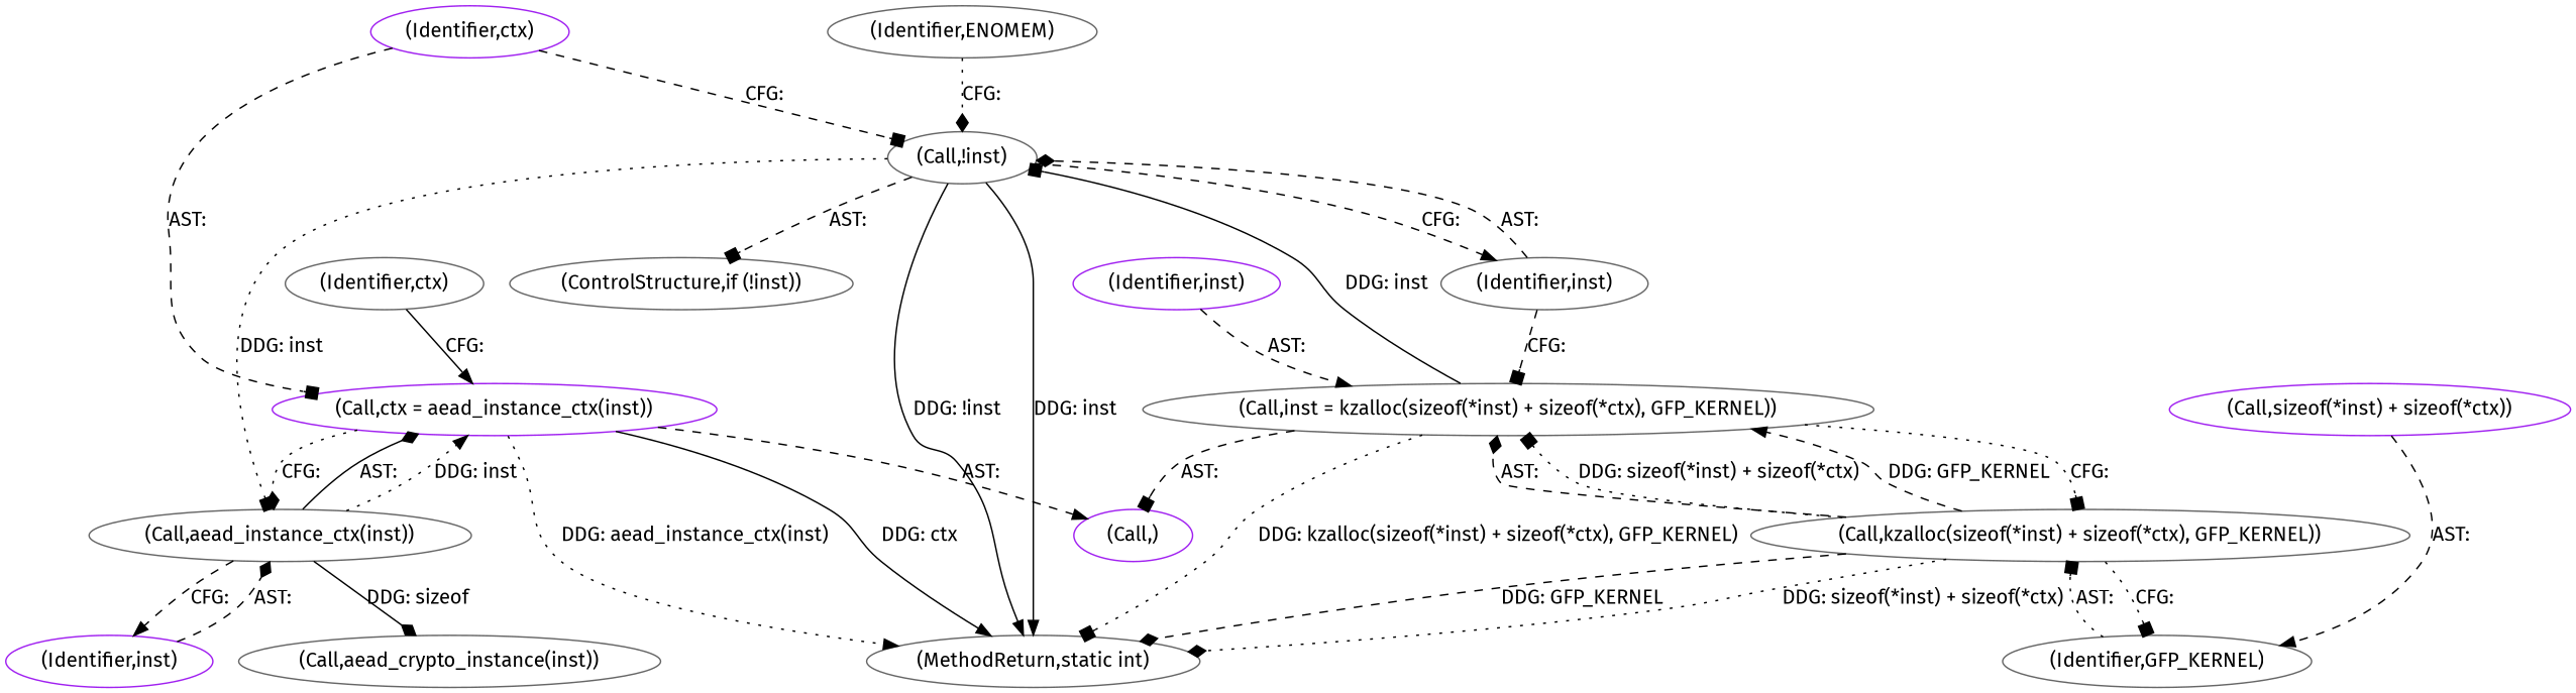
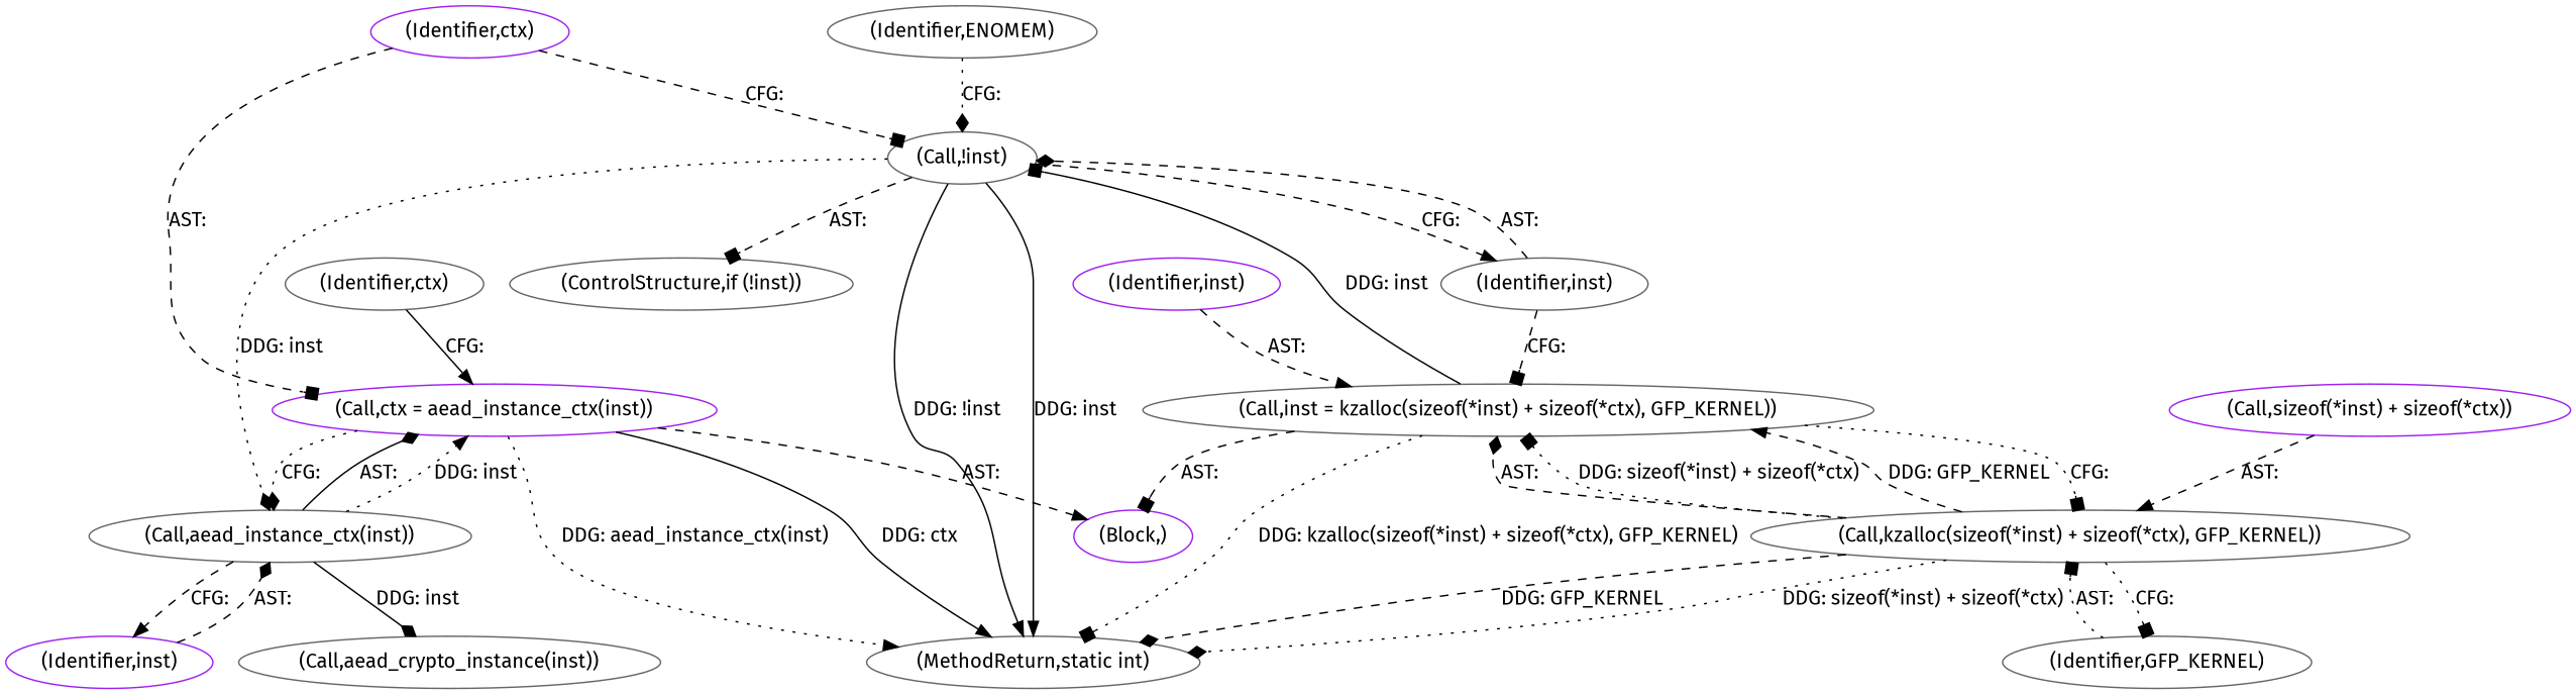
  digraph {
    fontname="Fira Sans"
    node [color=gray40 fontname="Fira Sans"]
    edge [arrowhead=normal fontname="Fira Sans" style=dashed]
    n1 [color=purple label="(Call,ctx = aead_instance_ctx(inst))"]
    n2 [label="(Call,aead_instance_ctx(inst))"]
-   n3 [color=purple label="(Call,)"]
+   n3 [color=purple label="(Block,)"]
    n4 [label="(MethodReturn,static int)"]
    n5 [color=purple label="(Identifier,inst)"]
    n6 [label="(Call,aead_crypto_instance(inst))"]
    n7 [label="(Call,!inst)"]
    n8 [label="(Identifier,inst)"]
    n9 [label="(ControlStructure,if (!inst))"]
    n10 [label="(Call,inst = kzalloc(sizeof(*inst) + sizeof(*ctx), GFP_KERNEL))"]
    n11 [label="(Call,kzalloc(sizeof(*inst) + sizeof(*ctx), GFP_KERNEL))"]
    n12 [label="(Identifier,GFP_KERNEL)"]
    n13 [color=purple label="(Identifier,ctx)"]
    n14 [label="(Identifier,ctx)"]
    n15 [color=purple label="(Call,sizeof(*inst) + sizeof(*ctx))"]
    n16 [color=purple label="(Identifier,inst)"]
    n17 [label="(Identifier,ENOMEM)"]
    n1 -> n2 [arrowhead=diamond label="CFG: " style=dotted]
    n1 -> n3 [label="AST: "]
    n1 -> n4 [label="DDG: aead_instance_ctx(inst)" style=dotted]
    n1 -> n4 [label="DDG: ctx" style=solid]
    n2 -> n1 [arrowhead=diamond label="AST: " style=solid]
    n2 -> n1 [label="DDG: inst" style=dotted]
    n2 -> n5 [label="CFG: "]
-   n2 -> n6 [arrowhead=diamond label="DDG: sizeof" style=solid]
+   n2 -> n6 [arrowhead=diamond label="DDG: inst" style=solid]
    n5 -> n2 [arrowhead=diamond label="AST: "]
-   n7 -> n2 [arrowhead=box label="DDG: inst" style=dotted]
+   n7 -> n2 [arrowhead=diamond label="DDG: inst" style=dotted]
    n7 -> n4 [label="DDG: !inst" style=solid]
    n7 -> n4 [label="DDG: inst" style=solid]
    n7 -> n8 [label="CFG: "]
    n7 -> n9 [arrowhead=box label="AST: "]
    n8 -> n7 [arrowhead=diamond label="AST: "]
    n8 -> n10 [arrowhead=box label="CFG: "]
    n10 -> n3 [arrowhead=box label="AST: "]
    n10 -> n4 [arrowhead=box label="DDG: kzalloc(sizeof(*inst) + sizeof(*ctx), GFP_KERNEL)" style=dotted]
    n10 -> n7 [arrowhead=box label="DDG: inst" style=solid]
    n10 -> n11 [arrowhead=box label="CFG: " style=dotted]
    n11 -> n4 [arrowhead=diamond label="DDG: GFP_KERNEL"]
    n11 -> n4 [arrowhead=diamond label="DDG: sizeof(*inst) + sizeof(*ctx)" style=dotted]
    n11 -> n10 [arrowhead=diamond label="AST: "]
    n11 -> n10 [arrowhead=box label="DDG: sizeof(*inst) + sizeof(*ctx)" style=dotted]
    n11 -> n10 [label="DDG: GFP_KERNEL"]
    n11 -> n12 [arrowhead=box label="CFG: " style=dotted]
    n12 -> n11 [arrowhead=box label="AST: " style=dotted]
    n13 -> n1 [arrowhead=box label="AST: "]
    n13 -> n7 [arrowhead=box label="CFG: "]
    n14 -> n1 [label="CFG: " style=solid]
-   n15 -> n12 [label="AST: "]
+   n15 -> n11 [label="AST: "]
    n16 -> n10 [label="AST: "]
    n17 -> n7 [arrowhead=diamond label="CFG: " style=dotted]
  }
